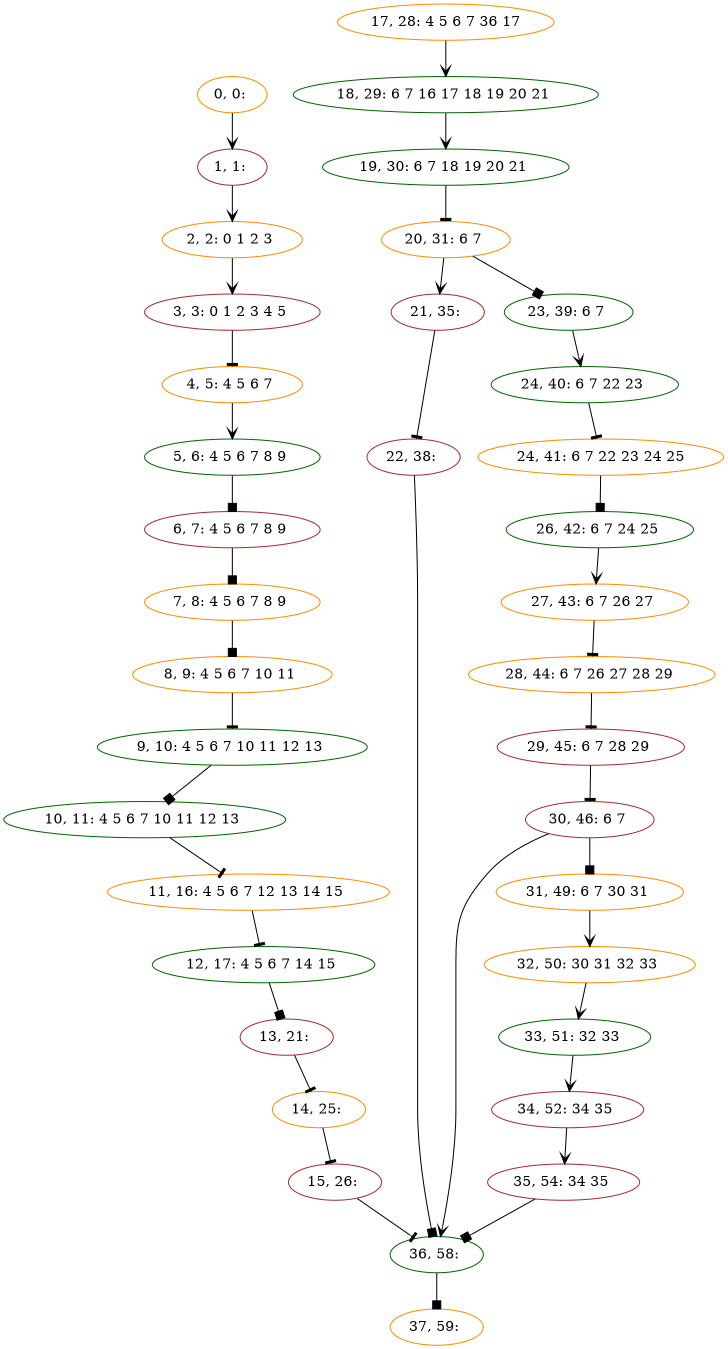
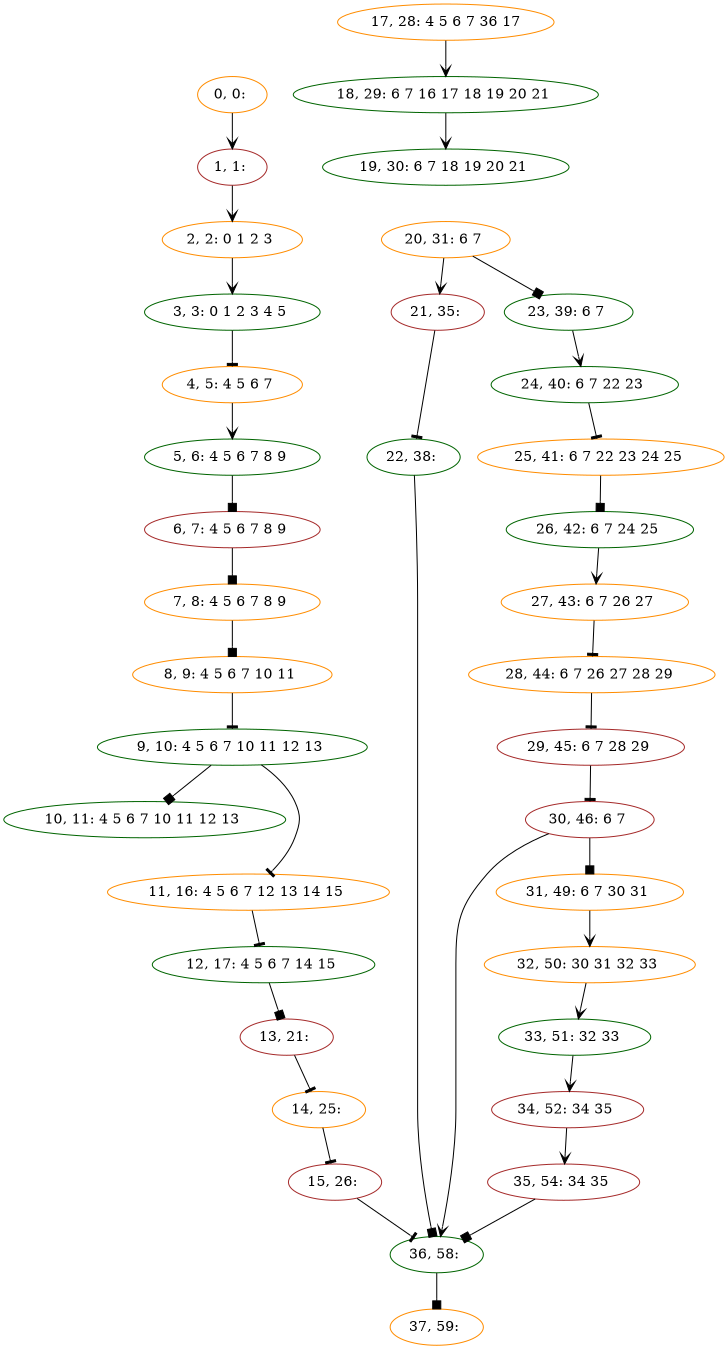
  digraph {
    node [color=darkorange]
    edge [arrowhead=vee]
    n1 [label="0, 0: "]
    n2 [color=brown label="1, 1: "]
    n3 [label="2, 2: 0 1 2 3 "]
-   n4 [color=brown label="3, 3: 0 1 2 3 4 5 "]
+   n4 [color=darkgreen label="3, 3: 0 1 2 3 4 5 "]
    n5 [label="4, 5: 4 5 6 7 "]
    n6 [color=darkgreen label="5, 6: 4 5 6 7 8 9 "]
    n7 [color=brown label="6, 7: 4 5 6 7 8 9 "]
    n8 [label="7, 8: 4 5 6 7 8 9 "]
    n9 [label="8, 9: 4 5 6 7 10 11 "]
    n10 [color=darkgreen label="9, 10: 4 5 6 7 10 11 12 13 "]
    n11 [color=darkgreen label="10, 11: 4 5 6 7 10 11 12 13 "]
    n12 [label="11, 16: 4 5 6 7 12 13 14 15 "]
    n13 [color=darkgreen label="12, 17: 4 5 6 7 14 15 "]
    n14 [color=brown label="13, 21: "]
    n15 [label="14, 25: "]
    n16 [color=brown label="15, 26: "]
    n17 [color=darkgreen label="36, 58: "]
    n18 [label="37, 59: "]
    n19 [label="17, 28: 4 5 6 7 36 17"]
    n20 [color=darkgreen label="18, 29: 6 7 16 17 18 19 20 21 "]
    n21 [color=darkgreen label="19, 30: 6 7 18 19 20 21 "]
    n22 [label="20, 31: 6 7 "]
    n23 [color=brown label="21, 35: "]
    n24 [color=darkgreen label="23, 39: 6 7 "]
-   n25 [color=brown label="22, 38: "]
+   n25 [color=darkgreen label="22, 38: "]
    n26 [color=darkgreen label="24, 40: 6 7 22 23 "]
-   n27 [label="24, 41: 6 7 22 23 24 25"]
+   n27 [label="25, 41: 6 7 22 23 24 25 "]
    n28 [color=darkgreen label="26, 42: 6 7 24 25 "]
    n29 [label="27, 43: 6 7 26 27 "]
    n30 [label="28, 44: 6 7 26 27 28 29 "]
    n31 [color=brown label="29, 45: 6 7 28 29 "]
    n32 [color=brown label="30, 46: 6 7 "]
    n33 [label="31, 49: 6 7 30 31 "]
    n34 [label="32, 50: 30 31 32 33 "]
    n35 [color=darkgreen label="33, 51: 32 33 "]
    n36 [color=brown label="34, 52: 34 35 "]
    n37 [color=brown label="35, 54: 34 35 "]
    n1 -> n2
    n2 -> n3
    n3 -> n4
    n4 -> n5 [arrowhead=tee]
    n5 -> n6
    n6 -> n7 [arrowhead=box]
    n7 -> n8 [arrowhead=box]
    n8 -> n9 [arrowhead=box]
    n9 -> n10 [arrowhead=tee]
    n10 -> n11 [arrowhead=box]
-   n11 -> n12 [arrowhead=tee]
+   n10 -> n12 [arrowhead=tee]
    n12 -> n13 [arrowhead=tee]
    n13 -> n14 [arrowhead=box]
    n14 -> n15 [arrowhead=tee]
    n15 -> n16 [arrowhead=tee]
    n16 -> n17 [arrowhead=tee]
    n17 -> n18 [arrowhead=box]
    n19 -> n20
    n20 -> n21
-   n21 -> n22 [arrowhead=tee]
    n22 -> n23
    n22 -> n24 [arrowhead=box]
    n23 -> n25 [arrowhead=tee]
    n24 -> n26
    n25 -> n17 [arrowhead=box]
    n26 -> n27 [arrowhead=tee]
    n27 -> n28 [arrowhead=box]
    n28 -> n29
    n29 -> n30 [arrowhead=tee]
    n30 -> n31 [arrowhead=tee]
    n31 -> n32 [arrowhead=tee]
    n32 -> n17
    n32 -> n33 [arrowhead=box]
    n33 -> n34
    n34 -> n35
    n35 -> n36
    n36 -> n37
    n37 -> n17 [arrowhead=box]
  }
